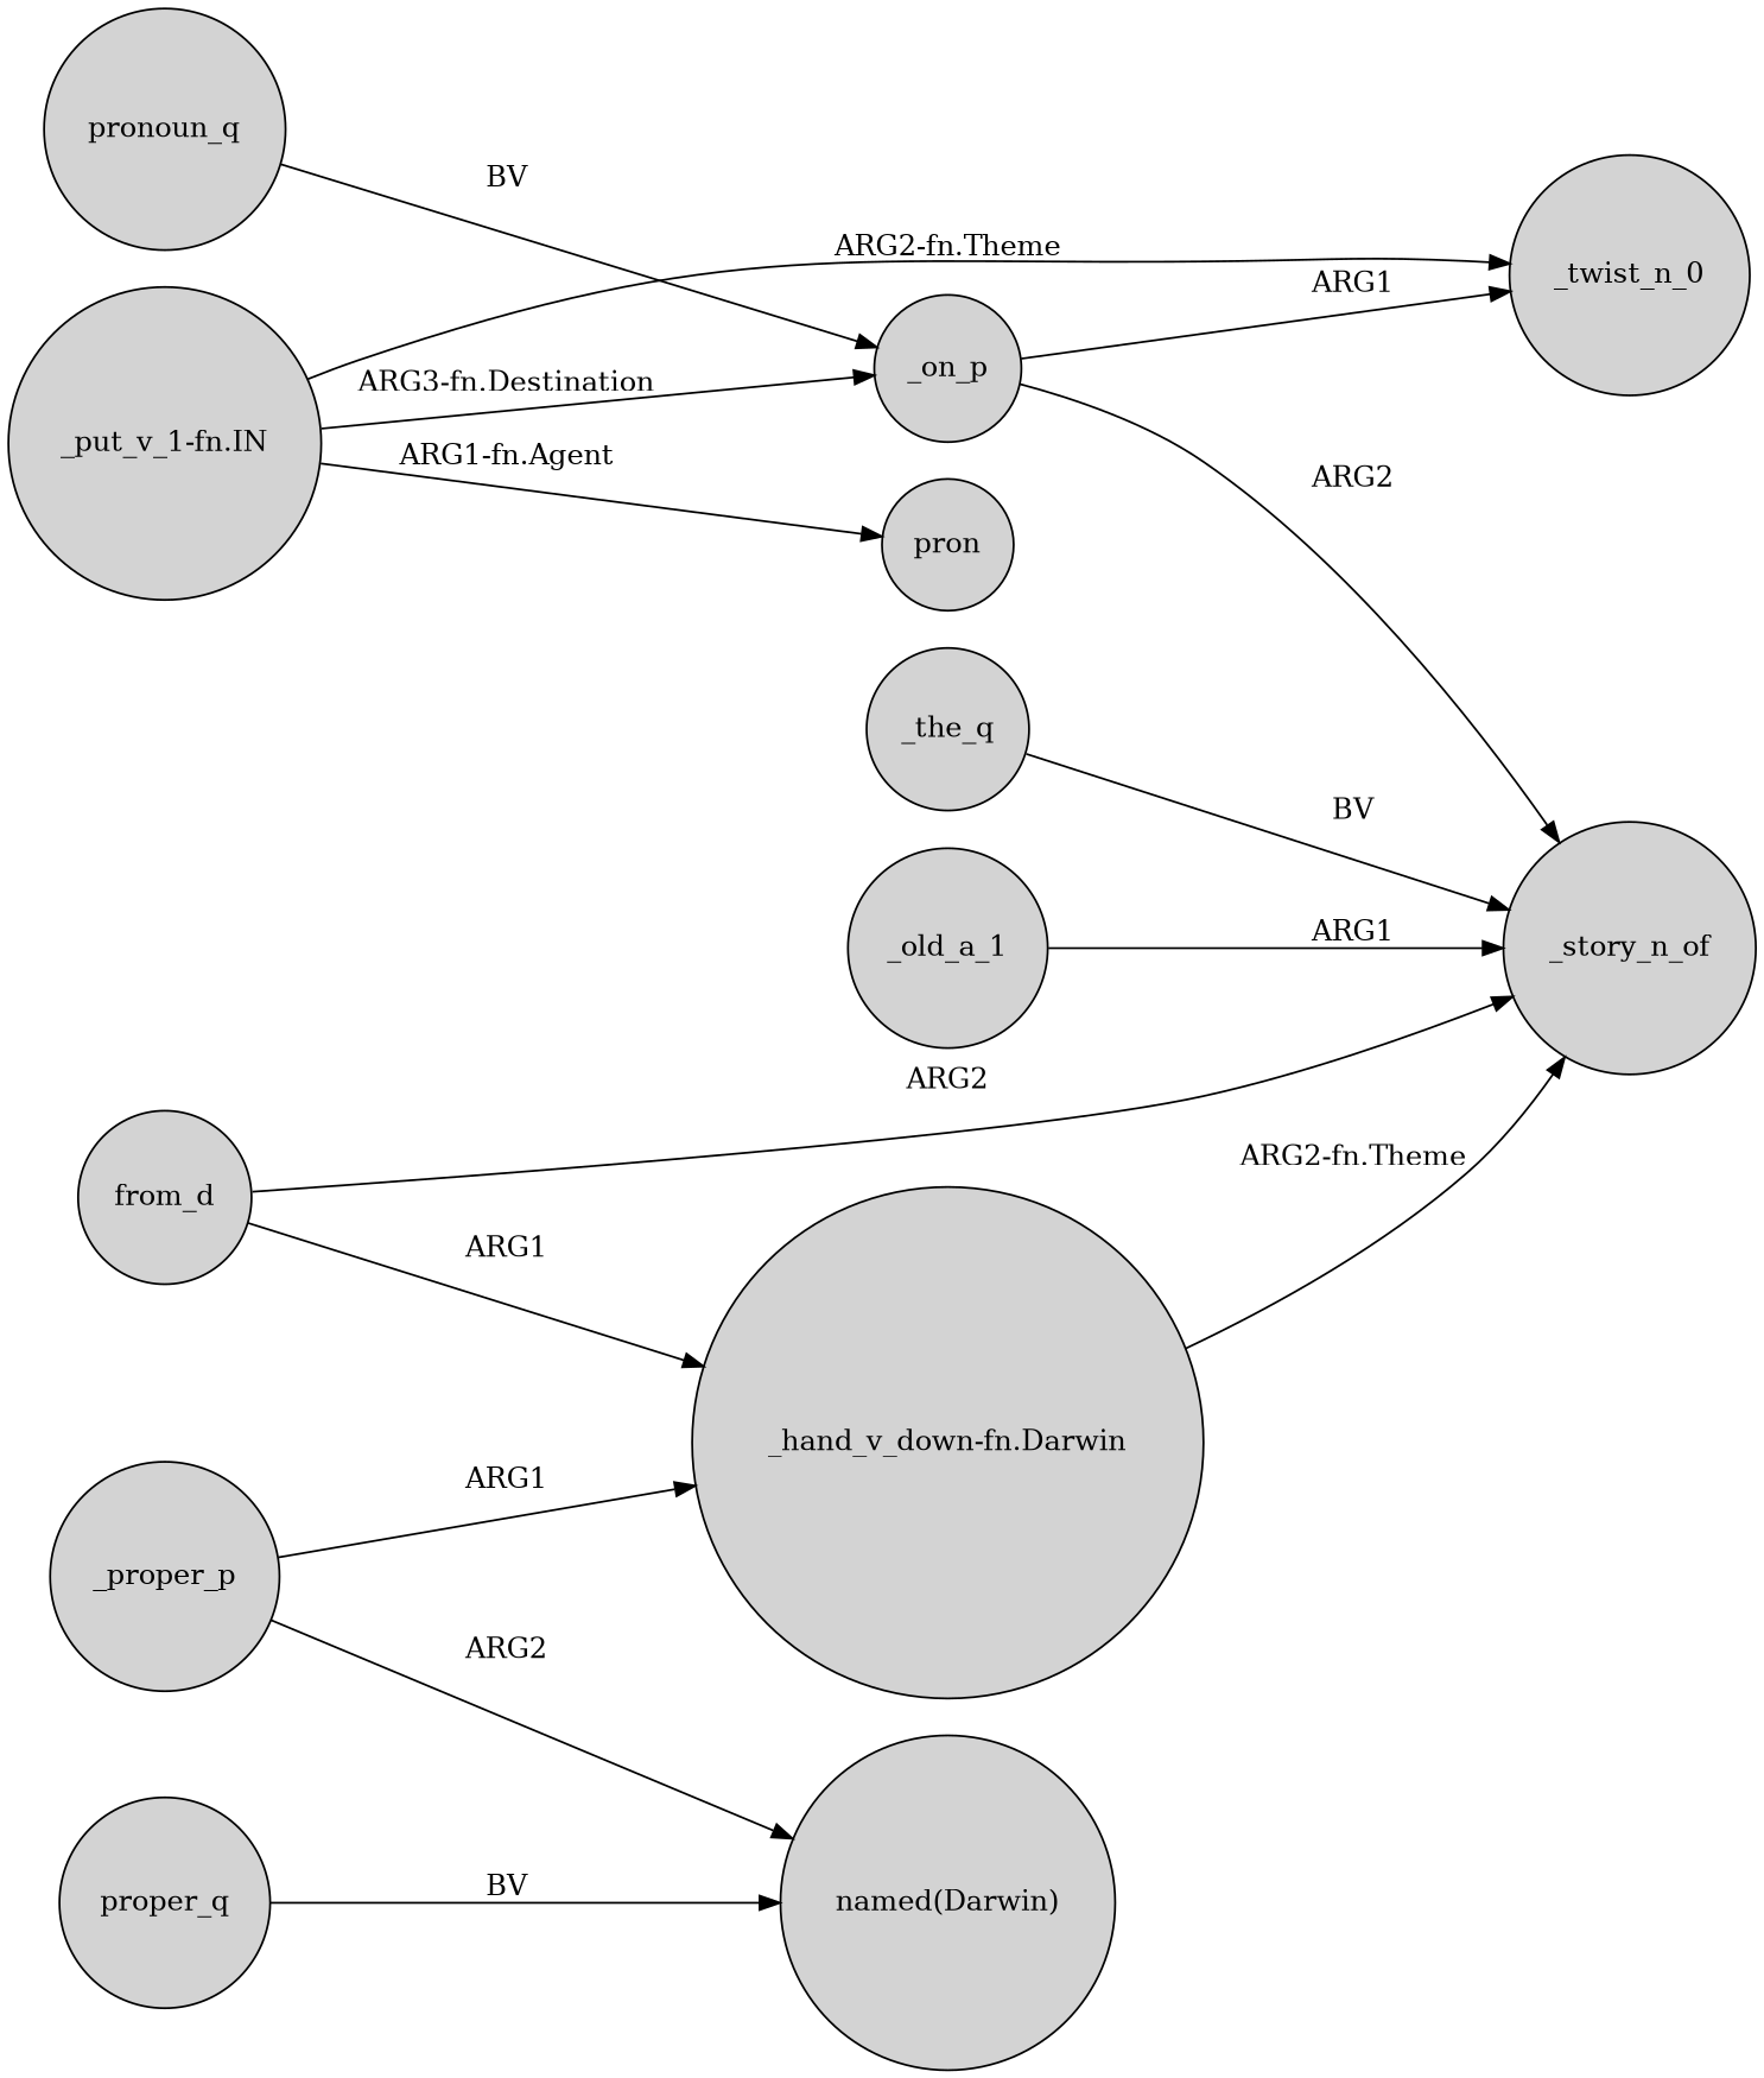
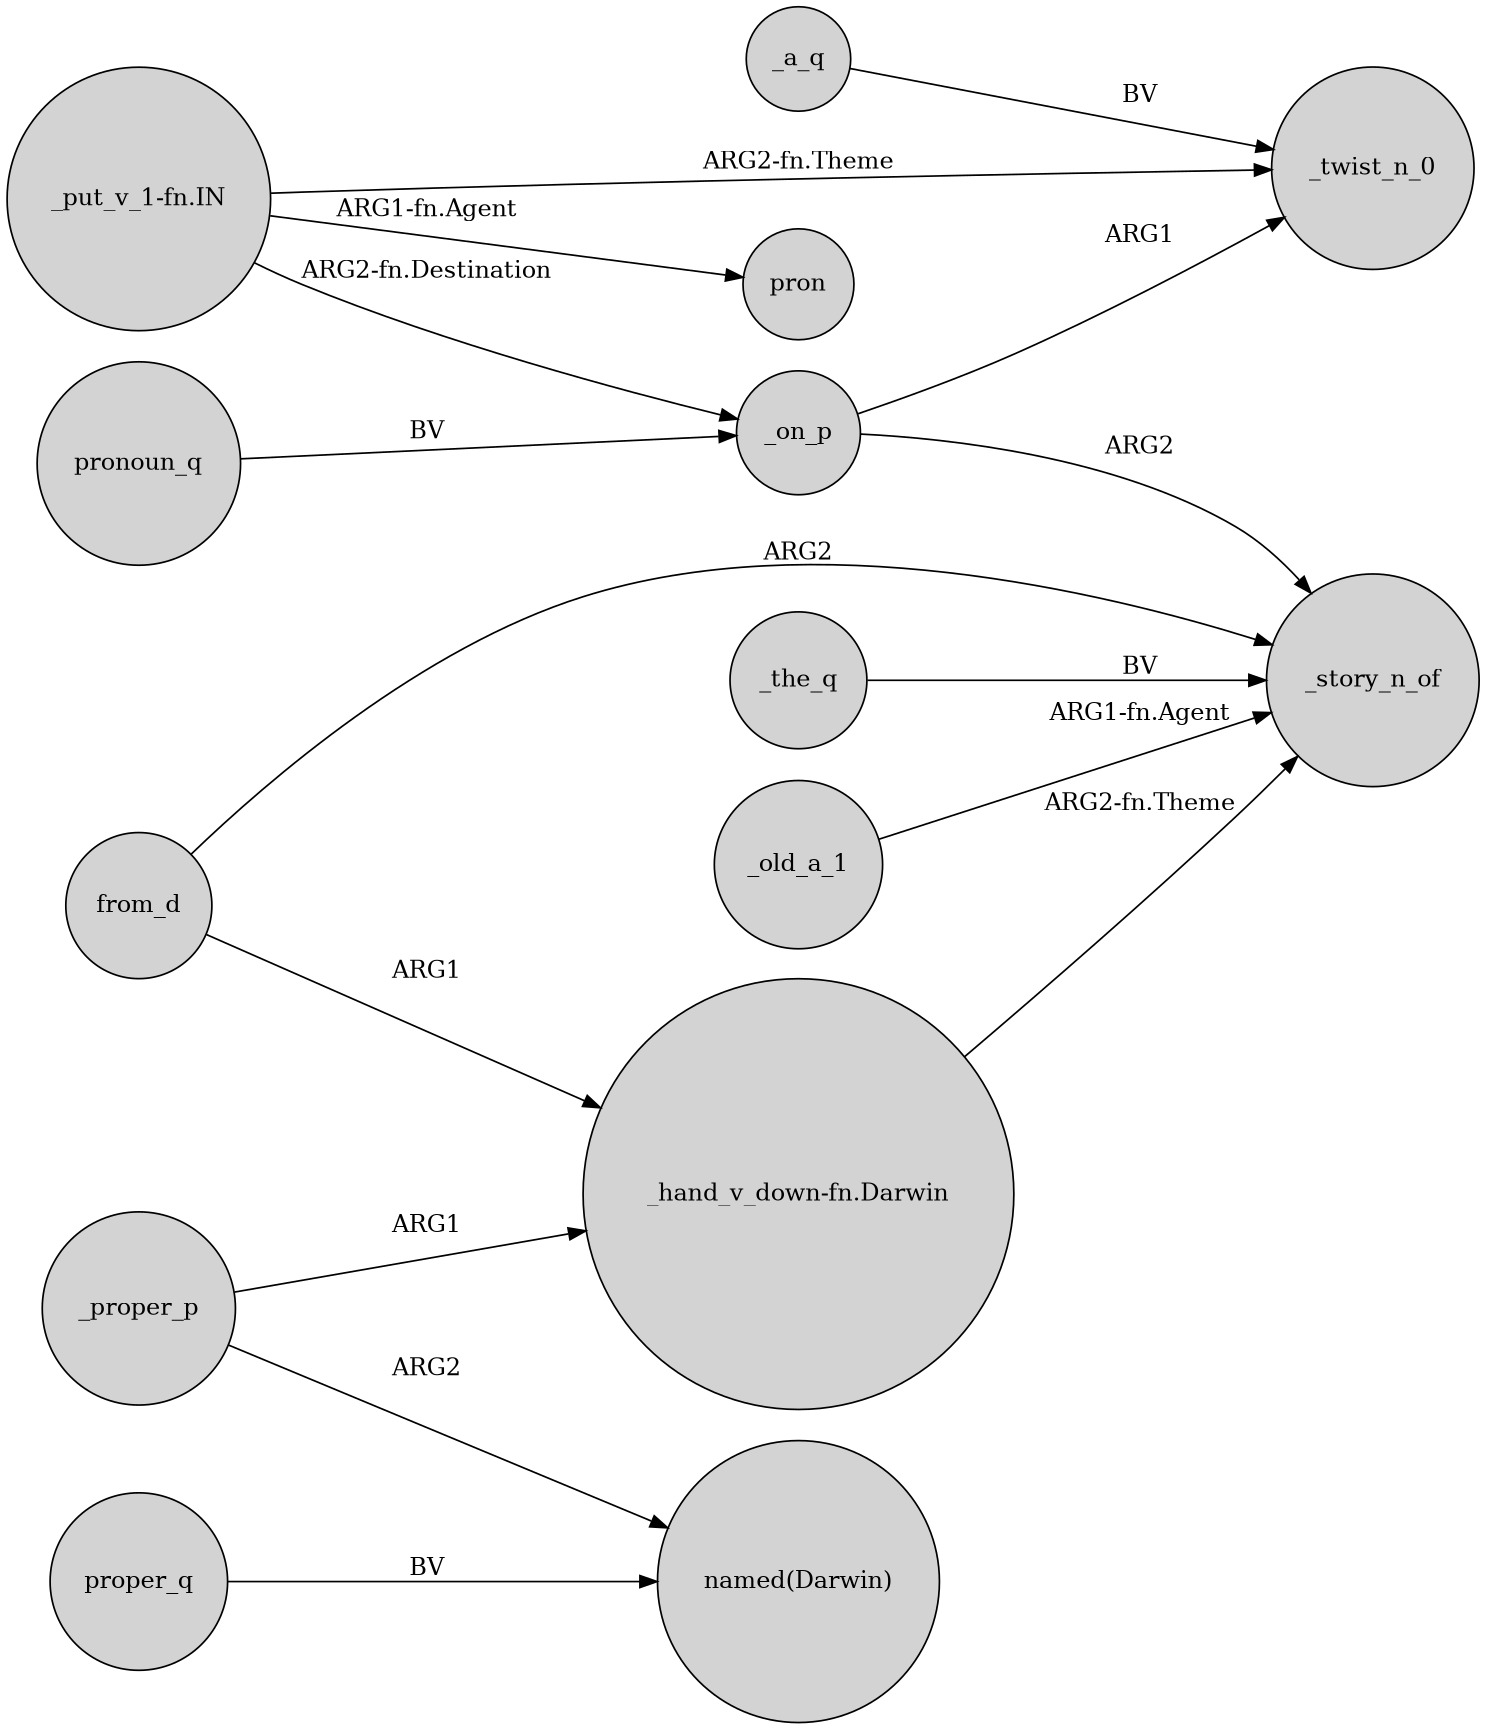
  digraph {
    rankdir=LR
    node [shape=circle style=filled]
    n1 [label="_hand_v_down-fn.Darwin"]
    _story_n_of
    _on_p
    n4 [label=_twist_n_0]
    "_put_v_1-fn.IN"
    pron
    n7 [label=from_d]
+   _a_q
    _the_q
    _old_a_1
    n11 [label=_proper_p]
    "named(Darwin)"
    proper_q
    pronoun_q
    n1 -> _story_n_of [label="ARG2-fn.Theme"]
    _on_p -> _story_n_of [label=ARG2]
    _on_p -> n4 [label=ARG1]
-   "_put_v_1-fn.IN" -> _on_p [label="ARG3-fn.Destination"]
+   "_put_v_1-fn.IN" -> _on_p [label="ARG2-fn.Destination"]
    "_put_v_1-fn.IN" -> n4 [label="ARG2-fn.Theme"]
    "_put_v_1-fn.IN" -> pron [label="ARG1-fn.Agent"]
    n7 -> n1 [label=ARG1]
    n7 -> _story_n_of [label=ARG2]
+   _a_q -> n4 [label=BV]
    _the_q -> _story_n_of [label=BV]
-   _old_a_1 -> _story_n_of [label=ARG1]
+   _old_a_1 -> _story_n_of [label="ARG1-fn.Agent"]
    n11 -> n1 [label=ARG1]
    n11 -> "named(Darwin)" [label=ARG2]
    proper_q -> "named(Darwin)" [label=BV]
    pronoun_q -> _on_p [label=BV]
  }
